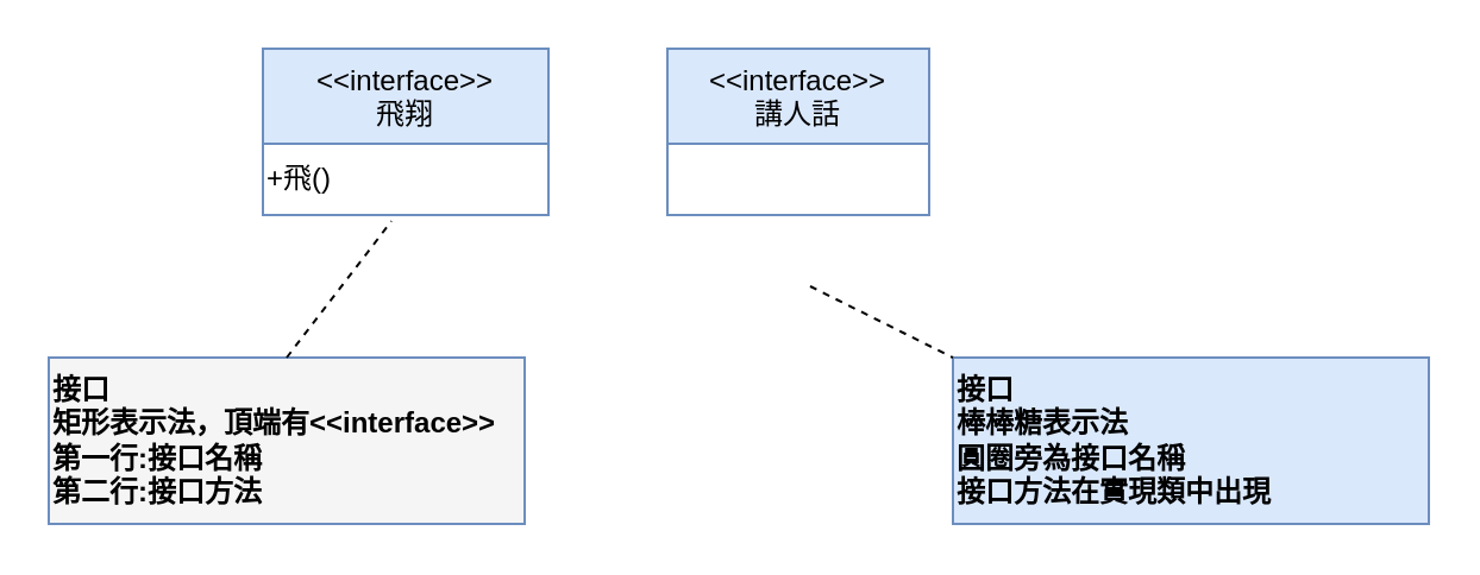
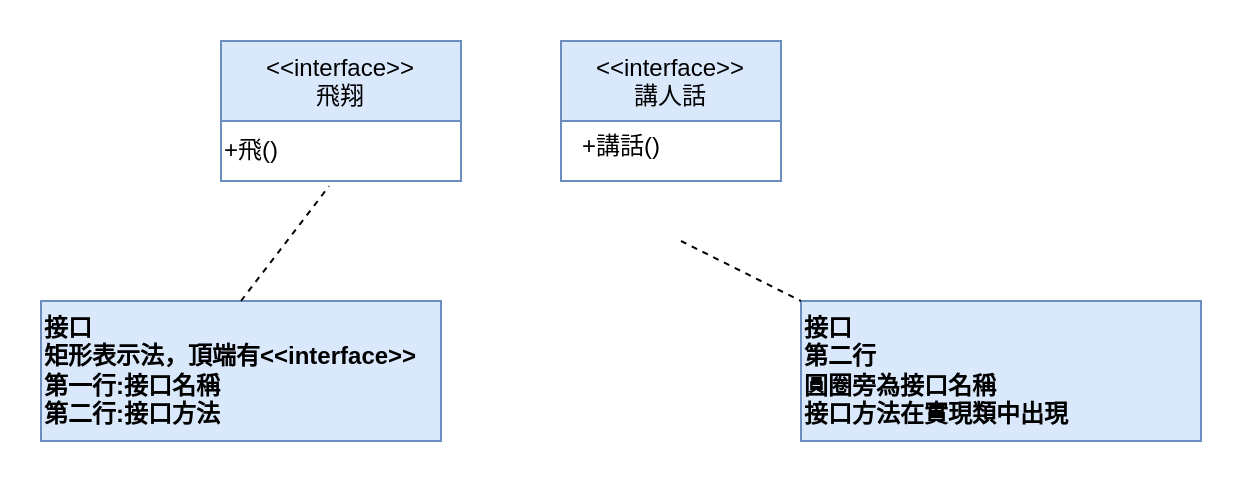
  <mxCell id="0" />
  <mxCell id="1" parent="0" />
  <mxCell id="2" value="&lt;&lt;interface&gt;&gt;&#10;飛翔" style="swimlane;fontStyle=0;align=center;verticalAlign=top;childLayout=stackLayout;horizontal=1;startSize=40;horizontalStack=0;resizeParent=1;resizeLast=0;collapsible=1;marginBottom=0;rounded=0;shadow=0;strokeWidth=1;fillColor=#dae8fc;strokeColor=#6c8ebf;" parent="1" vertex="1"><mxGeometry x="110" y="20" width="120" height="70" as="geometry"><mxRectangle x="160" y="70" width="160" height="70" as="alternateBounds" /></mxGeometry></mxCell>
  <mxCell id="3" value="+飛()" style="text;html=1;align=left;verticalAlign=middle;resizable=0;points=[];autosize=1;strokeColor=none;fillColor=none;" vertex="1" parent="2"><mxGeometry y="40" width="120" height="30" as="geometry" /></mxCell>
- <mxCell id="4" value="&lt;b&gt;接口&lt;br&gt;矩形表示法，頂端有&amp;lt;&amp;lt;interface&amp;gt;&amp;gt;&lt;br&gt;第一行:接口名稱&lt;br&gt;第二行:接口方法&lt;br&gt;&lt;/b&gt;" style="rounded=0;whiteSpace=wrap;html=1;fillColor=#f5f5f5;strokeColor=#6c8ebf;container=0;align=left;" vertex="1" parent="1"><mxGeometry x="20" y="150" width="200" height="70" as="geometry" /></mxCell>
+ <mxCell id="4" value="&lt;b&gt;接口&lt;br&gt;矩形表示法，頂端有&amp;lt;&amp;lt;interface&amp;gt;&amp;gt;&lt;br&gt;第一行:接口名稱&lt;br&gt;第二行:接口方法&lt;br&gt;&lt;/b&gt;" style="rounded=0;whiteSpace=wrap;html=1;fillColor=#dae8fc;strokeColor=#6c8ebf;container=0;align=left;" vertex="1" parent="1"><mxGeometry x="20" y="150" width="200" height="70" as="geometry" /></mxCell>
  <mxCell id="5" value="&lt;&lt;interface&gt;&gt;&#10;講人話" style="swimlane;fontStyle=0;align=center;verticalAlign=top;childLayout=stackLayout;horizontal=1;startSize=40;horizontalStack=0;resizeParent=1;resizeLast=0;collapsible=1;marginBottom=0;rounded=0;shadow=0;strokeWidth=1;fillColor=#dae8fc;strokeColor=#6c8ebf;" vertex="1" parent="1"><mxGeometry x="280" y="20" width="110" height="70" as="geometry"><mxRectangle x="320" y="60" width="160" height="70" as="alternateBounds" /></mxGeometry></mxCell>
- <mxCell id="7" value="&lt;b&gt;接口&lt;br&gt;棒棒糖表示法&lt;br&gt;圓圈旁為接口名稱&lt;br&gt;接口方法在實現類中出現&lt;br&gt;&lt;/b&gt;" style="rounded=0;whiteSpace=wrap;html=1;fillColor=#dae8fc;strokeColor=#6c8ebf;container=0;align=left;" vertex="1" parent="1"><mxGeometry x="400" y="150" width="200" height="70" as="geometry" /></mxCell>
+ <mxCell id="6" value="+講話()&lt;br&gt;" style="text;html=1;align=center;verticalAlign=middle;resizable=0;points=[];autosize=1;strokeColor=none;fillColor=none;" vertex="1" parent="1"><mxGeometry x="280" y="58" width="60" height="30" as="geometry" /></mxCell>
+ <mxCell id="7" value="&lt;b&gt;接口&lt;br&gt;第二行&lt;br&gt;圓圈旁為接口名稱&lt;br&gt;接口方法在實現類中出現&lt;br&gt;&lt;/b&gt;" style="rounded=0;whiteSpace=wrap;html=1;fillColor=#dae8fc;strokeColor=#6c8ebf;container=0;align=left;" vertex="1" parent="1"><mxGeometry x="400" y="150" width="200" height="70" as="geometry" /></mxCell>
  <mxCell id="8" value="" style="endArrow=none;dashed=1;html=1;rounded=0;entryX=0;entryY=0;entryDx=0;entryDy=0;" edge="1" parent="1" target="7"><mxGeometry width="50" height="50" relative="1" as="geometry"><mxPoint x="340" y="120" as="sourcePoint" /><mxPoint x="420" y="240" as="targetPoint" /><Array as="points" /></mxGeometry></mxCell>
  <mxCell id="9" value="" style="endArrow=none;dashed=1;html=1;rounded=0;entryX=0.45;entryY=1.087;entryDx=0;entryDy=0;entryPerimeter=0;" edge="1" parent="1" target="3"><mxGeometry width="50" height="50" relative="1" as="geometry"><mxPoint x="120" y="150" as="sourcePoint" /><mxPoint x="170" y="100" as="targetPoint" /></mxGeometry></mxCell>
